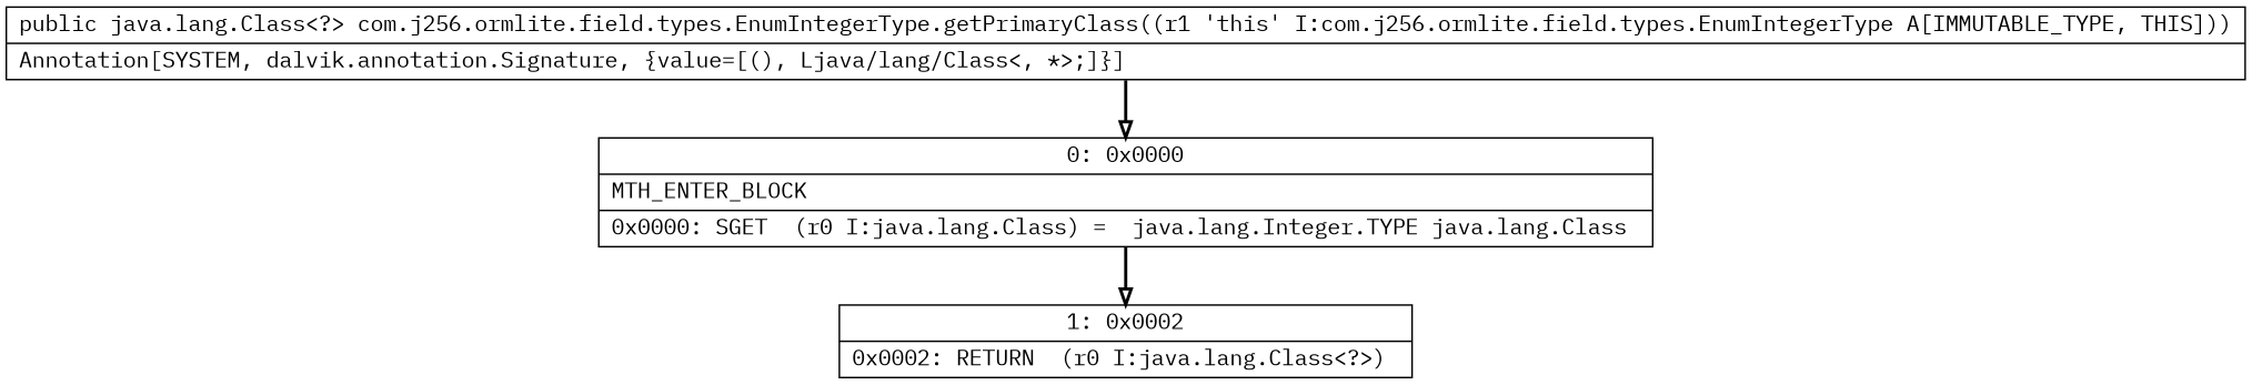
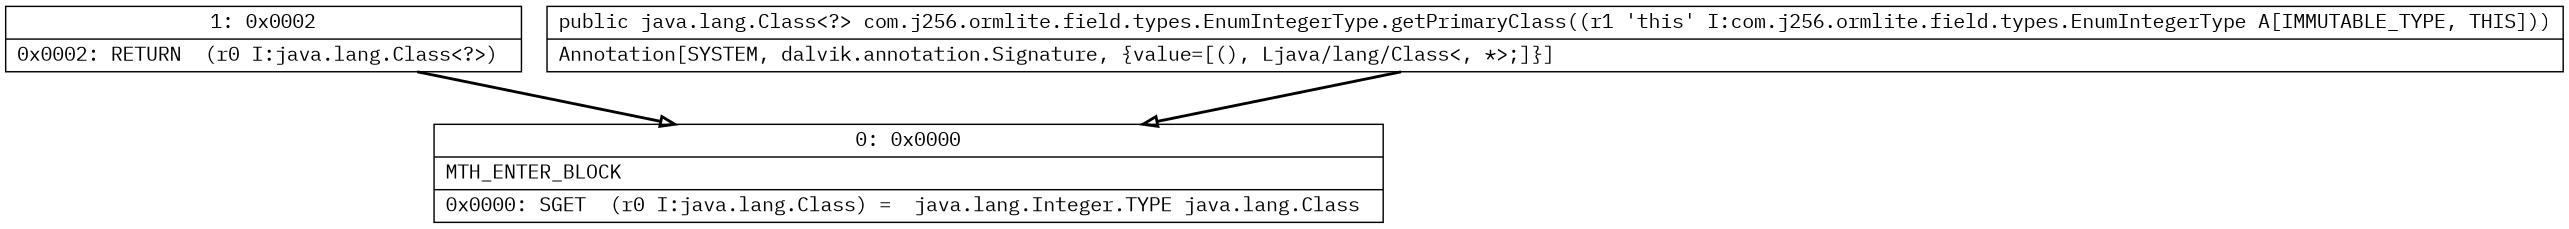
  digraph {
    fontname="IBM Plex Mono"
    node [shape=record fontname="IBM Plex Mono"]
    edge [style=bold arrowhead=onormal fontname="IBM Plex Mono"]
    n1 [label="{0\:\ 0x0000|MTH_ENTER_BLOCK\l|0x0000: SGET  (r0 I:java.lang.Class) =  java.lang.Integer.TYPE java.lang.Class \l}"]
    n2 [label="{1\:\ 0x0002|0x0002: RETURN  (r0 I:java.lang.Class\<?\>) \l}"]
    n3 [label="{public java.lang.Class\<?\> com.j256.ormlite.field.types.EnumIntegerType.getPrimaryClass((r1 'this' I:com.j256.ormlite.field.types.EnumIntegerType A[IMMUTABLE_TYPE, THIS]))  | Annotation[SYSTEM, dalvik.annotation.Signature, \{value=[(), Ljava\/lang\/Class\<, *\>;]\}]\l}"]
-   n1 -> n2
+   n2 -> n1
    n3 -> n1
  }
